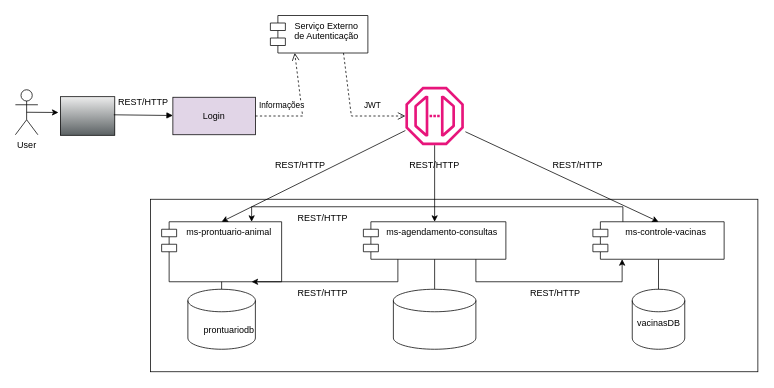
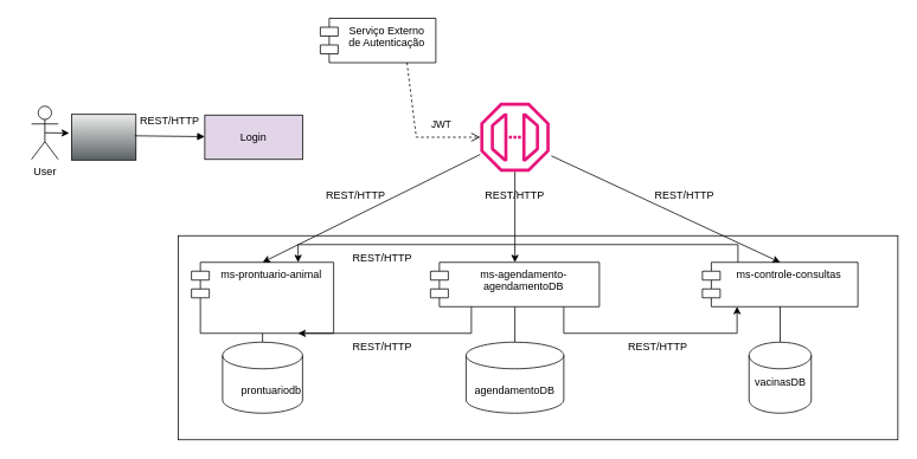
  <mxCell id="0" />
  <mxCell id="1" parent="0" />
  <mxCell id="2" value="" style="rounded=0;whiteSpace=wrap;html=1;strokeColor=default;align=center;verticalAlign=middle;fontFamily=Helvetica;fontSize=12;fontColor=default;fillColor=default;" vertex="1" parent="1"><mxGeometry x="200" y="265" width="810" height="230" as="geometry" /></mxCell>
- <mxCell id="3" value="User" style="shape=umlActor;verticalLabelPosition=bottom;verticalAlign=top;html=1;outlineConnect=0;" vertex="1" parent="1"><mxGeometry x="20" y="119" width="30" height="60" as="geometry" /></mxCell>
+ <mxCell id="3" value="User" style="shape=umlActor;verticalLabelPosition=bottom;verticalAlign=top;html=1;outlineConnect=0;" vertex="1" parent="1"><mxGeometry x="35" y="119" width="30" height="60" as="geometry" /></mxCell>
  <mxCell id="4" value="" style="endArrow=classic;html=1;rounded=0;exitX=0.5;exitY=0.5;exitDx=0;exitDy=0;exitPerimeter=0;entryX=-0.036;entryY=0.409;entryDx=0;entryDy=0;entryPerimeter=0;" edge="1" parent="1" source="3" target="27"><mxGeometry width="50" height="50" relative="1" as="geometry"><mxPoint x="70" y="153.5" as="sourcePoint" /><mxPoint x="70" y="145" as="targetPoint" /></mxGeometry></mxCell>
  <mxCell id="5" value="Login" style="html=1;whiteSpace=wrap;fillColor=#e1d5e7;" vertex="1" parent="1"><mxGeometry x="230" y="129" width="110" height="50" as="geometry" /></mxCell>
- <mxCell id="6" value="Informações" style="html=1;verticalAlign=bottom;endArrow=open;dashed=1;endSize=8;curved=0;rounded=0;exitX=1;exitY=0.5;exitDx=0;exitDy=0;entryX=0.25;entryY=1;entryDx=0;entryDy=0;" edge="1" parent="1" source="5" target="7"><mxGeometry x="-0.52" y="5" relative="1" as="geometry"><mxPoint x="440" y="153.5" as="sourcePoint" /><mxPoint x="402.5" y="79" as="targetPoint" /><Array as="points"><mxPoint x="403" y="154" /></Array><mxPoint as="offset" /></mxGeometry></mxCell>
  <mxCell id="7" value="Serviço Externo&lt;div&gt;de Autenticação&lt;/div&gt;" style="html=1;whiteSpace=wrap;shape=module;spacingLeft=20;verticalAlign=top;" vertex="1" parent="1"><mxGeometry x="360" y="20" width="130" height="50" as="geometry" /></mxCell>
  <mxCell id="8" value="JWT" style="html=1;verticalAlign=bottom;endArrow=open;dashed=1;endSize=8;curved=0;rounded=0;exitX=0.75;exitY=1;exitDx=0;exitDy=0;" edge="1" parent="1" source="7" target="9"><mxGeometry x="0.448" y="5" relative="1" as="geometry"><mxPoint x="440" y="85" as="sourcePoint" /><mxPoint x="520" y="150" as="targetPoint" /><Array as="points"><mxPoint x="468" y="154" /></Array><mxPoint as="offset" /></mxGeometry></mxCell>
  <mxCell id="9" value="" style="sketch=0;outlineConnect=0;fontColor=#232F3E;gradientColor=none;fillColor=#E7157B;strokeColor=none;dashed=0;verticalLabelPosition=bottom;verticalAlign=top;align=center;html=1;fontSize=12;fontStyle=0;aspect=fixed;pointerEvents=1;shape=mxgraph.aws4.endpoint;" vertex="1" parent="1"><mxGeometry x="540" y="115" width="78" height="78" as="geometry" /></mxCell>
  <mxCell id="10" value="ms-prontuario-animal" style="shape=module;align=left;spacingLeft=20;align=center;verticalAlign=top;whiteSpace=wrap;html=1;strokeColor=default;fontFamily=Helvetica;fontSize=12;fontColor=default;fillColor=default;" vertex="1" parent="1"><mxGeometry x="215" y="295" width="160" height="80" as="geometry" /></mxCell>
- <mxCell id="11" value="ms-agendamento-consultas" style="shape=module;align=left;spacingLeft=20;align=center;verticalAlign=top;whiteSpace=wrap;html=1;strokeColor=default;fontFamily=Helvetica;fontSize=12;fontColor=default;fillColor=default;" vertex="1" parent="1"><mxGeometry x="484" y="295" width="190" height="50" as="geometry" /></mxCell>
- <mxCell id="12" value="ms-controle-vacinas" style="shape=module;align=left;spacingLeft=20;align=center;verticalAlign=top;whiteSpace=wrap;html=1;strokeColor=default;fontFamily=Helvetica;fontSize=12;fontColor=default;fillColor=default;" vertex="1" parent="1"><mxGeometry x="790" y="295" width="175" height="50" as="geometry" /></mxCell>
+ <mxCell id="11" value="ms-agendamento-agendamentoDB" style="shape=module;align=left;spacingLeft=20;align=center;verticalAlign=top;whiteSpace=wrap;html=1;strokeColor=default;fontFamily=Helvetica;fontSize=12;fontColor=default;fillColor=default;" vertex="1" parent="1"><mxGeometry x="484" y="295" width="190" height="50" as="geometry" /></mxCell>
+ <mxCell id="12" value="ms-controle-consultas" style="shape=module;align=left;spacingLeft=20;align=center;verticalAlign=top;whiteSpace=wrap;html=1;strokeColor=default;fontFamily=Helvetica;fontSize=12;fontColor=default;fillColor=default;" vertex="1" parent="1"><mxGeometry x="790" y="295" width="175" height="50" as="geometry" /></mxCell>
  <mxCell id="13" value="" style="shape=cylinder3;whiteSpace=wrap;html=1;boundedLbl=1;backgroundOutline=1;size=15;strokeColor=default;align=center;verticalAlign=middle;fontFamily=Helvetica;fontSize=12;fontColor=default;fillColor=default;" vertex="1" parent="1"><mxGeometry x="250" y="385" width="90" height="80" as="geometry" /></mxCell>
  <mxCell id="14" value="" style="shape=cylinder3;whiteSpace=wrap;html=1;boundedLbl=1;backgroundOutline=1;size=15;strokeColor=default;align=center;verticalAlign=middle;fontFamily=Helvetica;fontSize=12;fontColor=default;fillColor=default;" vertex="1" parent="1"><mxGeometry x="524" y="385" width="110" height="80" as="geometry" /></mxCell>
  <mxCell id="15" value="" style="shape=cylinder3;whiteSpace=wrap;html=1;boundedLbl=1;backgroundOutline=1;size=15;strokeColor=default;align=center;verticalAlign=middle;fontFamily=Helvetica;fontSize=12;fontColor=default;fillColor=default;" vertex="1" parent="1"><mxGeometry x="842.5" y="385" width="70" height="80" as="geometry" /></mxCell>
  <mxCell id="16" value="" style="endArrow=none;html=1;rounded=0;fontFamily=Helvetica;fontSize=12;fontColor=default;entryX=0.5;entryY=0;entryDx=0;entryDy=0;entryPerimeter=0;" edge="1" parent="1" source="10" target="13"><mxGeometry width="50" height="50" relative="1" as="geometry"><mxPoint x="295" y="395" as="sourcePoint" /><mxPoint x="295" y="415.711" as="targetPoint" /></mxGeometry></mxCell>
  <mxCell id="17" value="" style="endArrow=none;html=1;rounded=0;fontFamily=Helvetica;fontSize=12;fontColor=default;entryX=0.5;entryY=0;entryDx=0;entryDy=0;entryPerimeter=0;exitX=0.5;exitY=1;exitDx=0;exitDy=0;" edge="1" parent="1" source="11" target="14"><mxGeometry width="50" height="50" relative="1" as="geometry"><mxPoint x="579" y="345" as="sourcePoint" /><mxPoint x="581" y="415.711" as="targetPoint" /></mxGeometry></mxCell>
  <mxCell id="18" value="" style="endArrow=none;html=1;rounded=0;fontFamily=Helvetica;fontSize=12;fontColor=default;entryX=0.5;entryY=0;entryDx=0;entryDy=0;entryPerimeter=0;exitX=0.5;exitY=1;exitDx=0;exitDy=0;" edge="1" parent="1" source="12" target="15"><mxGeometry width="50" height="50" relative="1" as="geometry"><mxPoint x="877" y="345" as="sourcePoint" /><mxPoint x="877" y="415.711" as="targetPoint" /></mxGeometry></mxCell>
  <mxCell id="19" value="prontuariodb" style="text;html=1;align=center;verticalAlign=middle;whiteSpace=wrap;rounded=0;fontFamily=Helvetica;fontSize=12;fontColor=default;" vertex="1" parent="1"><mxGeometry x="275" y="425" width="60" height="30" as="geometry" /></mxCell>
+ <mxCell id="20" value="agendamentoDB" style="text;html=1;align=center;verticalAlign=middle;whiteSpace=wrap;rounded=0;fontFamily=Helvetica;fontSize=12;fontColor=default;" vertex="1" parent="1"><mxGeometry x="549" y="425" width="60" height="30" as="geometry" /></mxCell>
  <mxCell id="21" value="vacinasDB" style="text;html=1;align=center;verticalAlign=middle;whiteSpace=wrap;rounded=0;fontFamily=Helvetica;fontSize=12;fontColor=default;" vertex="1" parent="1"><mxGeometry x="847.5" y="415" width="60" height="30" as="geometry" /></mxCell>
  <mxCell id="22" value="" style="endArrow=classic;html=1;rounded=0;fontFamily=Helvetica;fontSize=12;fontColor=default;entryX=0.5;entryY=0;entryDx=0;entryDy=0;" edge="1" parent="1" source="9" target="10"><mxGeometry width="50" height="50" relative="1" as="geometry"><mxPoint x="520" y="415" as="sourcePoint" /><mxPoint x="570" y="365" as="targetPoint" /></mxGeometry></mxCell>
  <mxCell id="23" value="" style="endArrow=classic;html=1;rounded=0;fontFamily=Helvetica;fontSize=12;fontColor=default;" edge="1" parent="1" source="9" target="11"><mxGeometry width="50" height="50" relative="1" as="geometry"><mxPoint x="520" y="415" as="sourcePoint" /><mxPoint x="570" y="365" as="targetPoint" /></mxGeometry></mxCell>
  <mxCell id="24" value="" style="endArrow=classic;html=1;rounded=0;fontFamily=Helvetica;fontSize=12;fontColor=default;entryX=0.5;entryY=0;entryDx=0;entryDy=0;" edge="1" parent="1" target="12"><mxGeometry width="50" height="50" relative="1" as="geometry"><mxPoint x="620" y="175" as="sourcePoint" /><mxPoint x="730" y="245" as="targetPoint" /></mxGeometry></mxCell>
  <mxCell id="25" value="" style="endArrow=classic;html=1;rounded=0;fontFamily=Helvetica;fontSize=12;fontColor=default;entryX=0.75;entryY=1;entryDx=0;entryDy=0;" edge="1" parent="1" target="10"><mxGeometry width="50" height="50" relative="1" as="geometry"><mxPoint x="530" y="345" as="sourcePoint" /><mxPoint x="350" y="295" as="targetPoint" /><Array as="points"><mxPoint x="530" y="375" /><mxPoint x="335" y="375" /></Array></mxGeometry></mxCell>
  <mxCell id="26" value="" style="endArrow=classic;html=1;rounded=0;fontFamily=Helvetica;fontSize=12;fontColor=default;entryX=0.75;entryY=1;entryDx=0;entryDy=0;" edge="1" parent="1"><mxGeometry width="50" height="50" relative="1" as="geometry"><mxPoint x="634" y="345" as="sourcePoint" /><mxPoint x="829" y="345" as="targetPoint" /><Array as="points"><mxPoint x="634" y="375" /><mxPoint x="829" y="375" /></Array></mxGeometry></mxCell>
  <mxCell id="27" value="" style="shape=mxgraph.networks2.icon;aspect=fixed;fillColor=#EDEDED;strokeColor=#000000;gradientColor=#5B6163;network2IconShadow=1;network2bgFillColor=none;labelPosition=center;verticalLabelPosition=bottom;align=center;verticalAlign=top;network2Icon=mxgraph.networks2.pc;network2IconYOffset=-0.059;network2IconW=1.0;network2IconH=0.71;fontFamily=Helvetica;fontSize=12;fontColor=default;" vertex="1" parent="1"><mxGeometry x="80" y="128.26" width="72.54" height="51.48" as="geometry" /></mxCell>
  <mxCell id="28" value="REST/HTTP" style="html=1;verticalAlign=bottom;endArrow=block;curved=0;rounded=0;fontFamily=Helvetica;fontSize=12;fontColor=default;exitX=0.982;exitY=0.469;exitDx=0;exitDy=0;exitPerimeter=0;" edge="1" parent="1" source="27" target="5"><mxGeometry x="-0.018" y="8" width="80" relative="1" as="geometry"><mxPoint x="380" y="145" as="sourcePoint" /><mxPoint x="460" y="145" as="targetPoint" /><mxPoint as="offset" /></mxGeometry></mxCell>
  <mxCell id="29" value="REST/HTTP" style="text;html=1;align=center;verticalAlign=middle;whiteSpace=wrap;rounded=0;fontFamily=Helvetica;fontSize=12;fontColor=default;rotation=0;" vertex="1" parent="1"><mxGeometry x="370" y="205" width="60" height="30" as="geometry" /></mxCell>
  <mxCell id="30" value="" style="endArrow=classic;html=1;rounded=0;fontFamily=Helvetica;fontSize=12;fontColor=default;entryX=0.75;entryY=0;entryDx=0;entryDy=0;" edge="1" parent="1" target="10"><mxGeometry width="50" height="50" relative="1" as="geometry"><mxPoint x="830" y="295" as="sourcePoint" /><mxPoint x="634" y="305" as="targetPoint" /><Array as="points"><mxPoint x="830" y="275" /><mxPoint x="335" y="275" /></Array></mxGeometry></mxCell>
  <mxCell id="31" value="REST/HTTP" style="text;html=1;align=center;verticalAlign=middle;whiteSpace=wrap;rounded=0;fontFamily=Helvetica;fontSize=12;fontColor=default;rotation=0;" vertex="1" parent="1"><mxGeometry x="400" y="275" width="60" height="30" as="geometry" /></mxCell>
  <mxCell id="32" value="REST/HTTP" style="text;html=1;align=center;verticalAlign=middle;whiteSpace=wrap;rounded=0;fontFamily=Helvetica;fontSize=12;fontColor=default;rotation=0;" vertex="1" parent="1"><mxGeometry x="400" y="375" width="60" height="30" as="geometry" /></mxCell>
  <mxCell id="33" value="REST/HTTP" style="text;html=1;align=center;verticalAlign=middle;whiteSpace=wrap;rounded=0;fontFamily=Helvetica;fontSize=12;fontColor=default;rotation=0;" vertex="1" parent="1"><mxGeometry x="710" y="375" width="60" height="30" as="geometry" /></mxCell>
  <mxCell id="34" value="REST/HTTP" style="text;html=1;align=center;verticalAlign=middle;whiteSpace=wrap;rounded=0;fontFamily=Helvetica;fontSize=12;fontColor=default;rotation=0;" vertex="1" parent="1"><mxGeometry x="549" y="205" width="60" height="30" as="geometry" /></mxCell>
  <mxCell id="35" value="REST/HTTP" style="text;html=1;align=center;verticalAlign=middle;whiteSpace=wrap;rounded=0;fontFamily=Helvetica;fontSize=12;fontColor=default;rotation=0;" vertex="1" parent="1"><mxGeometry x="740" y="205" width="60" height="30" as="geometry" /></mxCell>
